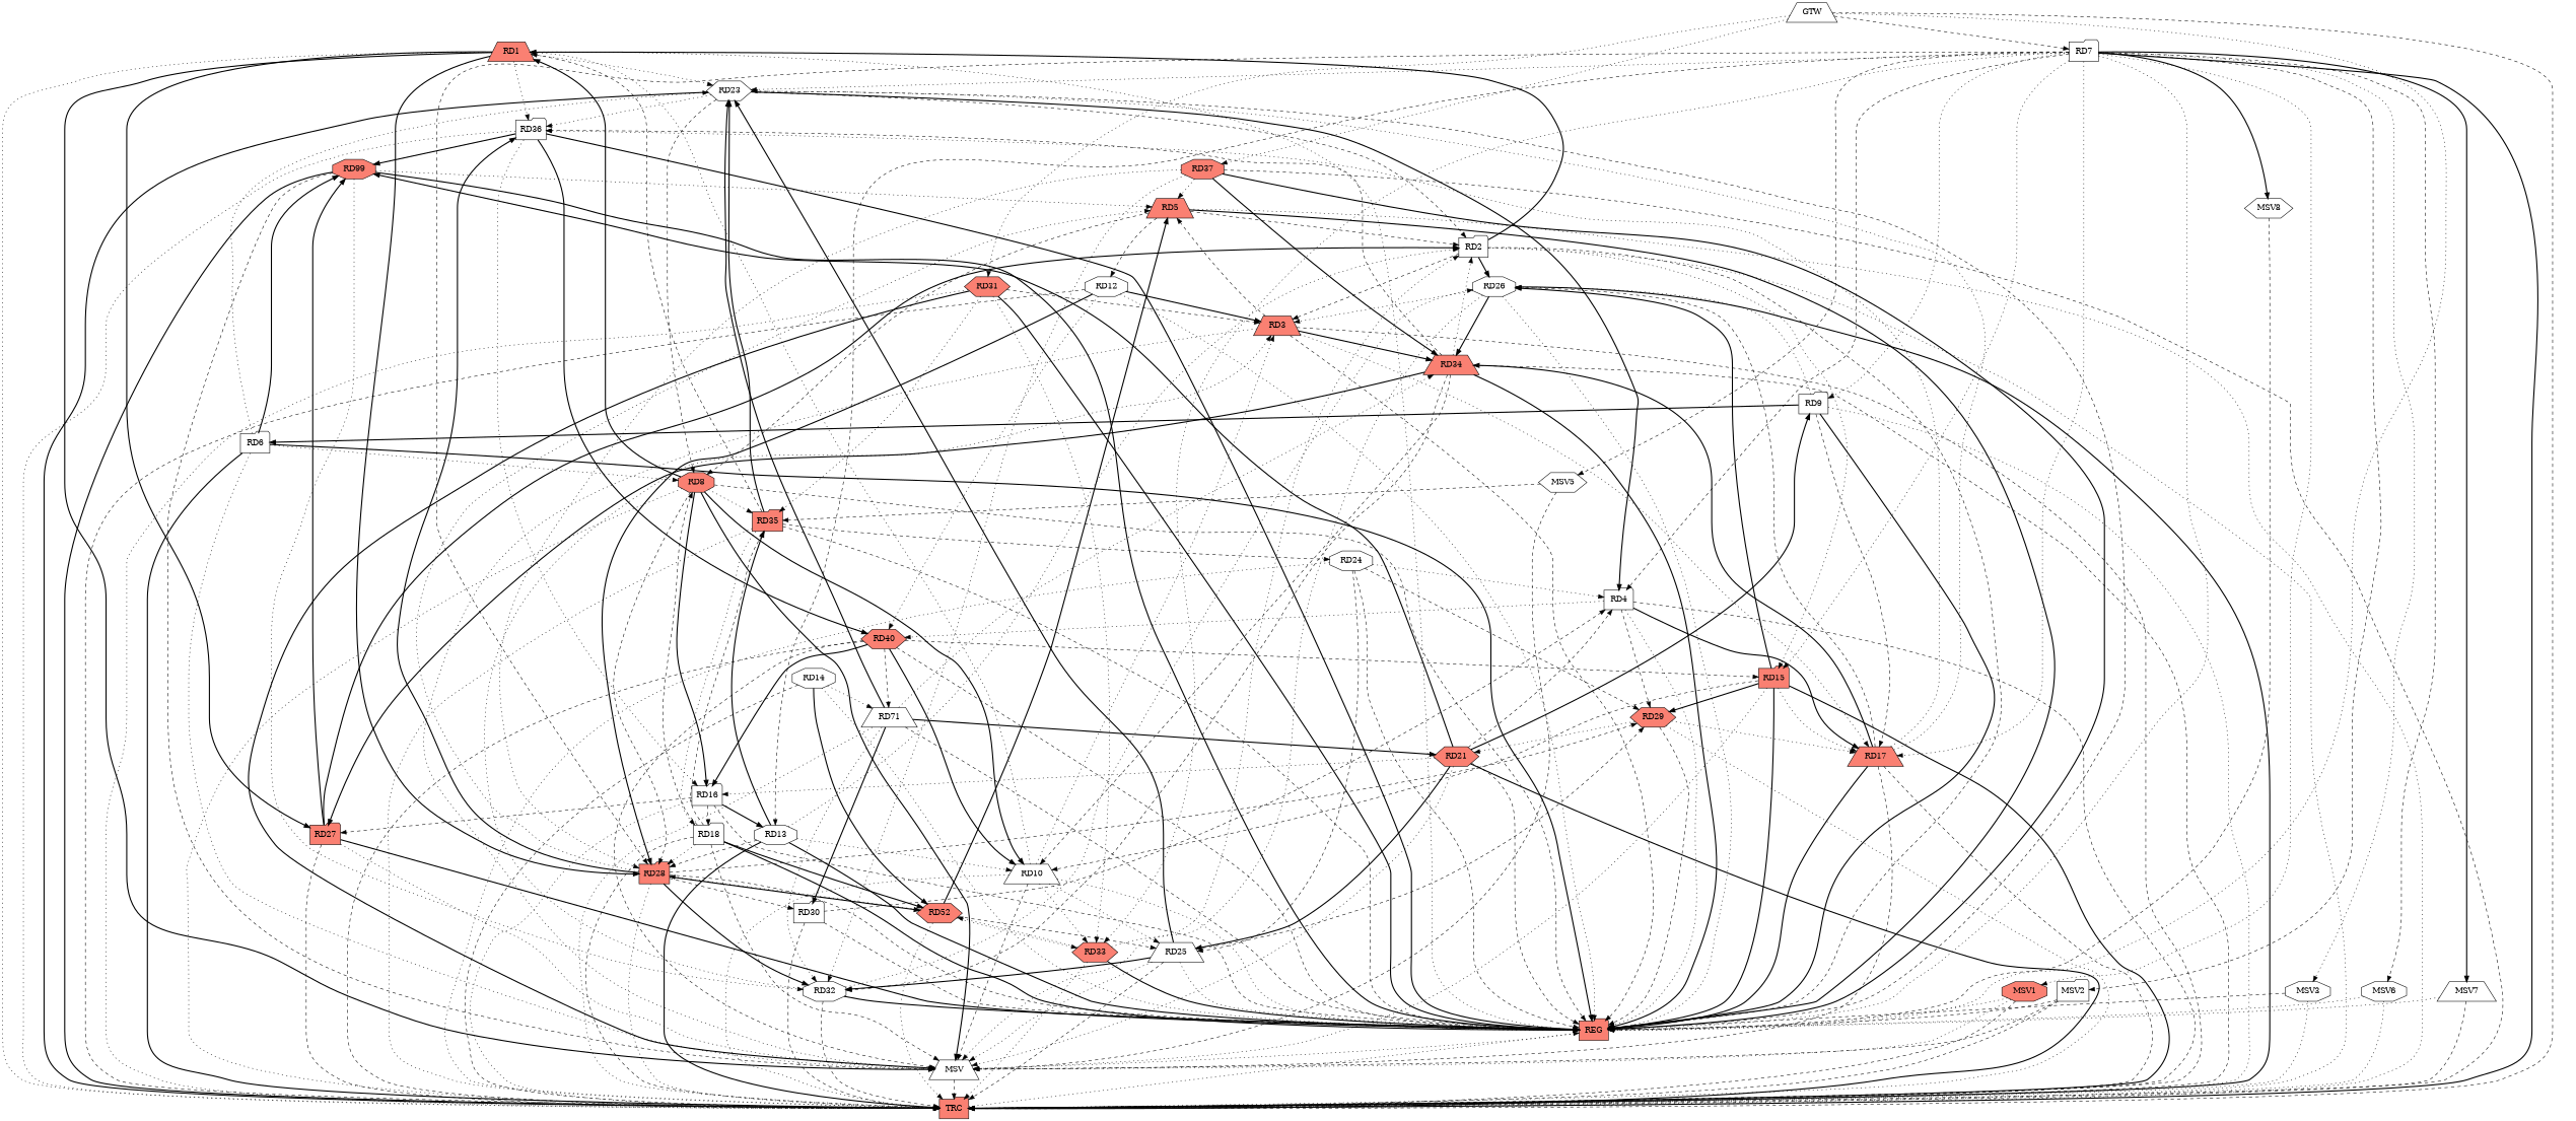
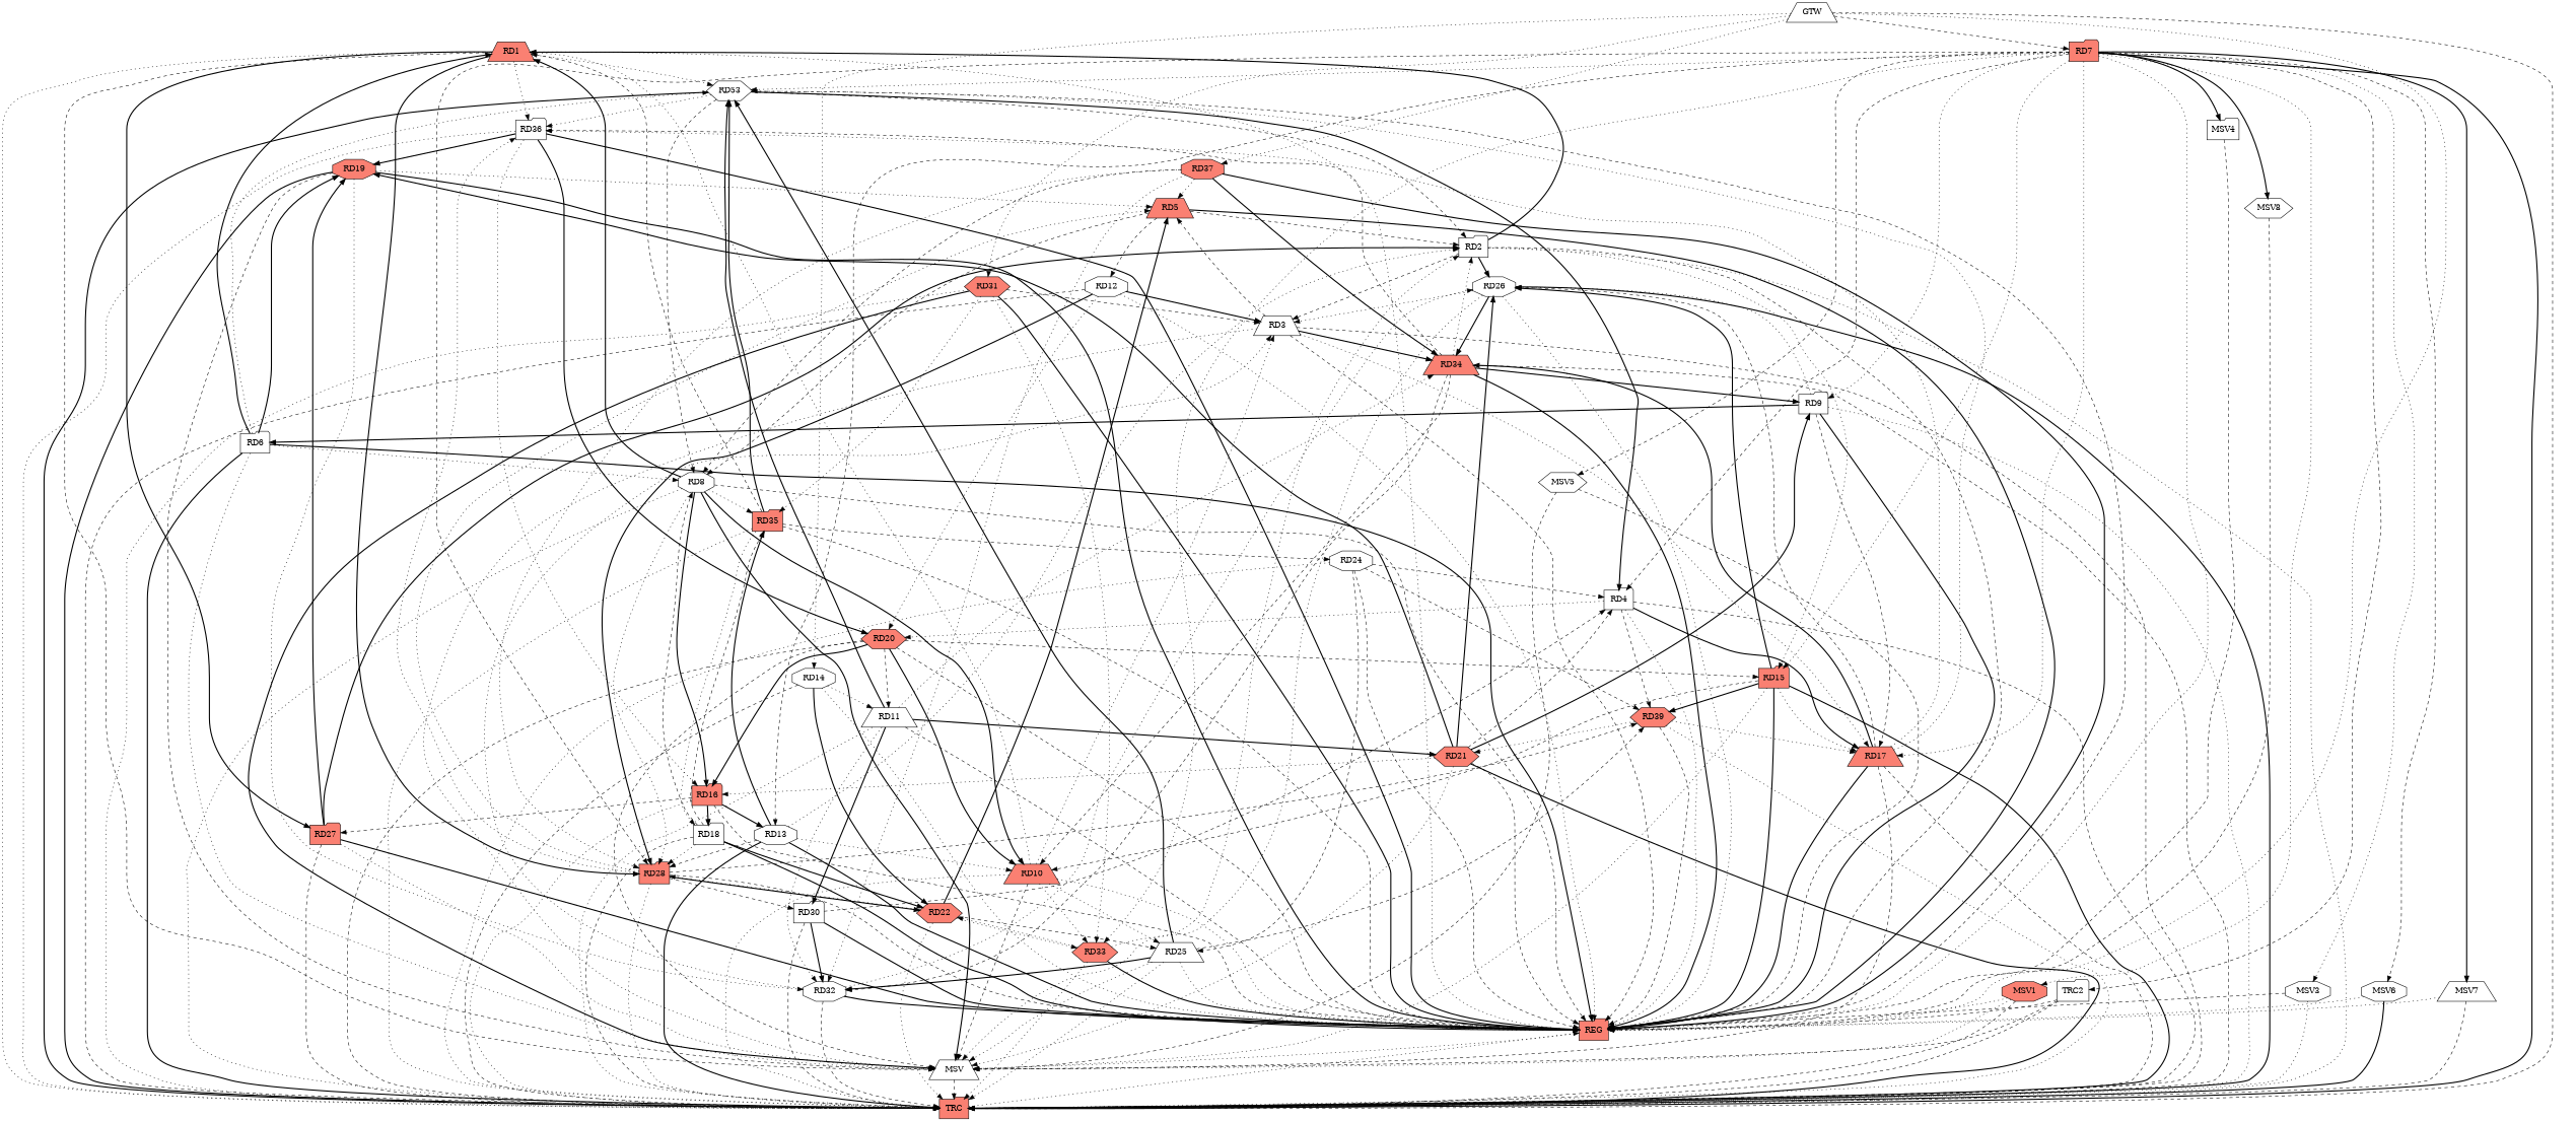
  strict digraph {
    node [fillcolor=white shape=folder style=filled]
    edge [style=dotted]
    n1 [fillcolor=salmon label=RD1 shape=trapezium]
-   n2 [label=RD23 shape=hexagon]
+   n2 [label=RD53 shape=hexagon]
    n3 [fillcolor=salmon label=RD27]
    n4 [fillcolor=salmon label=RD28]
    n5 [label=RD36]
    n6 [fillcolor=salmon label=REG]
    n7 [label=MSV shape=trapezium]
    n8 [fillcolor=salmon label=TRC]
    n9 [label=RD2]
    n10 [label=RD4]
-   n11 [fillcolor=salmon label=RD8 shape=octagon]
-   n12 [fillcolor=salmon label=RD99 shape=octagon]
+   n11 [label=RD8 shape=octagon]
+   n12 [fillcolor=salmon label=RD19 shape=octagon]
    n13 [fillcolor=salmon label=RD5 shape=trapezium]
-   n14 [fillcolor=salmon label=RD29 shape=hexagon]
+   n14 [fillcolor=salmon label=RD39 shape=hexagon]
    n15 [label=RD30]
-   n16 [fillcolor=salmon label=RD52 shape=hexagon]
-   n17 [fillcolor=salmon label=RD40 shape=hexagon]
-   n18 [label=RD16]
-   n19 [fillcolor=salmon label=RD3 shape=trapezium]
+   n16 [fillcolor=salmon label=RD22 shape=hexagon]
+   n17 [fillcolor=salmon label=RD20 shape=hexagon]
+   n18 [fillcolor=salmon label=RD16]
+   n19 [label=RD3 shape=trapezium]
    n20 [fillcolor=salmon label=RD15]
    n21 [label=RD26 shape=octagon]
    n22 [fillcolor=salmon label=RD17 shape=trapezium]
    n23 [fillcolor=salmon label=RD34 shape=trapezium]
-   n24 [label=RD10 shape=trapezium]
+   n24 [fillcolor=salmon label=RD10 shape=trapezium]
    n25 [label=RD12 shape=octagon]
    n26 [label=RD32 shape=octagon]
-   n27 [label=RD71 shape=trapezium]
+   n27 [label=RD11 shape=trapezium]
    n28 [fillcolor=salmon label=RD21 shape=hexagon]
    n29 [fillcolor=salmon label=RD35]
    n30 [label=RD6]
-   n31 [label=RD7]
+   n31 [fillcolor=salmon label=RD7]
    n32 [label=RD9]
    n33 [label=RD13 shape=octagon]
    n34 [fillcolor=salmon label=RD33 shape=hexagon]
    n35 [fillcolor=salmon label=MSV1 shape=octagon]
-   n36 [label=MSV2]
+   n36 [label=TRC2]
    n37 [label=MSV3 shape=octagon]
+   n38 [label=MSV4]
    n39 [label=MSV5 shape=hexagon]
    n40 [label=MSV6 shape=octagon]
    n41 [label=MSV7 shape=trapezium]
    n42 [label=MSV8 shape=hexagon]
    n43 [label=RD25 shape=trapezium]
    n44 [label=RD18]
    n45 [label=RD24 shape=octagon]
    n46 [label=RD14 shape=octagon]
    n47 [fillcolor=salmon label=RD31 shape=hexagon]
    n48 [fillcolor=salmon label=RD37 shape=octagon]
    n49 [label=GTW shape=trapezium]
    n1 -> n2
    n1 -> n3 [style=bold]
    n1 -> n4 [style=bold]
    n1 -> n5
    n1 -> n6
-   n1 -> n7 [style=bold]
+   n1 -> n7 [style=dashed]
    n1 -> n8
    n2 -> n5
    n2 -> n6 [style=dashed]
    n2 -> n8 [style=bold]
    n2 -> n9 [style=dashed]
    n2 -> n10 [style=bold]
    n2 -> n11 [style=dashed]
    n3 -> n6 [style=bold]
    n3 -> n7
    n3 -> n8 [style=dashed]
    n3 -> n9 [style=bold]
    n3 -> n12 [style=bold]
-   n4 -> n5 [style=bold]
+   n4 -> n5
    n4 -> n6 [style=dashed]
    n4 -> n8
    n4 -> n13
    n4 -> n14 [style=dashed]
    n4 -> n15 [style=dashed]
    n4 -> n16 [style=bold]
    n5 -> n6 [style=bold]
    n5 -> n8
    n5 -> n12 [style=bold]
    n5 -> n17 [style=bold]
    n5 -> n18
    n6 -> n7
    n7 -> n8 [style=dashed]
    n8 -> n6
    n9 -> n1 [style=bold]
    n9 -> n6 [style=dashed]
    n9 -> n8
    n9 -> n19 [style=dashed]
    n9 -> n20
    n9 -> n21 [style=bold]
    n10 -> n6
    n10 -> n8 [style=dashed]
    n10 -> n14 [style=dashed]
    n10 -> n17
    n10 -> n22 [style=bold]
    n11 -> n1 [style=bold]
-   n11 -> n4 [style=dashed]
+   n11 -> n4
    n11 -> n6 [style=dashed]
    n11 -> n7 [style=bold]
    n11 -> n8
    n11 -> n18 [style=bold]
    n11 -> n24 [style=bold]
    n11 -> n29
    n12 -> n6 [style=bold]
    n12 -> n7 [style=dashed]
    n12 -> n8 [style=bold]
    n12 -> n13
    n12 -> n26
    n13 -> n6 [style=bold]
-   n13 -> n8
    n13 -> n9 [style=dashed]
    n13 -> n11 [style=dashed]
    n13 -> n25 [style=dashed]
    n14 -> n6 [style=dashed]
    n14 -> n8
    n14 -> n22
    n14 -> n28
-   n15 -> n6 [style=dashed]
+   n15 -> n6 [style=bold]
    n15 -> n8 [style=dashed]
    n15 -> n10 [style=dashed]
-   n4 -> n26 [style=bold]
+   n15 -> n26 [style=bold]
    n16 -> n4
    n16 -> n8
    n16 -> n13 [style=bold]
    n16 -> n34
    n16 -> n43 [style=dashed]
    n17 -> n6 [style=dashed]
    n17 -> n7 [style=dashed]
    n17 -> n8 [style=dashed]
    n17 -> n18 [style=bold]
    n17 -> n20 [style=dashed]
    n17 -> n24 [style=bold]
    n17 -> n27 [style=dashed]
    n18 -> n3 [style=dashed]
    n18 -> n6 [style=dashed]
    n18 -> n8
    n18 -> n33 [style=bold]
-   n18 -> n44 [style=dashed]
+   n18 -> n44 [style=bold]
    n19 -> n6 [style=dashed]
    n19 -> n7
    n19 -> n8 [style=dashed]
    n19 -> n13 [style=dashed]
    n19 -> n22
    n19 -> n23 [style=bold]
    n20 -> n6 [style=bold]
    n20 -> n7
    n20 -> n8 [style=bold]
    n20 -> n14 [style=bold]
    n20 -> n21 [style=bold]
    n20 -> n22
    n20 -> n24 [style=dashed]
    n21 -> n6
    n21 -> n7
    n21 -> n8 [style=bold]
    n21 -> n19
    n21 -> n23 [style=bold]
    n22 -> n2
    n22 -> n5
    n22 -> n6 [style=bold]
    n22 -> n7 [style=dashed]
    n22 -> n8 [style=dashed]
    n22 -> n21 [style=dashed]
    n22 -> n23 [style=bold]
-   n23 -> n3 [style=bold]
+   n23 -> n32 [style=bold]
    n23 -> n5 [style=dashed]
    n23 -> n6 [style=bold]
    n23 -> n8 [style=dashed]
    n23 -> n9
    n23 -> n24 [style=dashed]
    n23 -> n26 [style=dashed]
    n24 -> n1
    n24 -> n6
    n24 -> n7 [style=dashed]
    n24 -> n8
    n24 -> n19
    n24 -> n34
    n24 -> n43
    n25 -> n4 [style=bold]
    n25 -> n6
    n25 -> n8 [style=dashed]
    n25 -> n17
    n25 -> n19 [style=bold]
    n26 -> n6 [style=bold]
    n26 -> n8 [style=dashed]
    n26 -> n19
    n26 -> n21
    n27 -> n2 [style=bold]
    n27 -> n6 [style=dashed]
    n27 -> n8
    n27 -> n15 [style=bold]
    n27 -> n23
    n27 -> n26
    n27 -> n28 [style=bold]
    n28 -> n6 [style=dashed]
    n28 -> n7
    n28 -> n8 [style=bold]
    n28 -> n10 [style=dashed]
    n28 -> n12 [style=bold]
    n28 -> n18
    n28 -> n32 [style=bold]
-   n28 -> n43 [style=bold]
+   n28 -> n21 [style=bold]
    n29 -> n1 [style=dashed]
    n29 -> n2 [style=bold]
    n29 -> n6 [style=dashed]
    n29 -> n8
    n29 -> n44
    n29 -> n45 [style=dashed]
+   n30 -> n1 [style=bold]
    n30 -> n2
    n30 -> n6 [style=bold]
    n30 -> n7
    n30 -> n8 [style=bold]
    n30 -> n11
    n30 -> n12 [style=bold]
    n31 -> n2
    n31 -> n4 [style=dashed]
    n31 -> n6
    n31 -> n8 [style=bold]
    n31 -> n10 [style=dashed]
    n31 -> n20
    n31 -> n22
    n31 -> n32
    n31 -> n33 [style=dashed]
    n31 -> n34
    n31 -> n35
    n31 -> n36 [style=dashed]
    n31 -> n37
+   n31 -> n38 [style=bold]
    n31 -> n39 [style=dashed]
    n31 -> n40 [style=dashed]
    n31 -> n41 [style=bold]
    n31 -> n42 [style=bold]
    n32 -> n6 [style=bold]
    n32 -> n8
    n32 -> n21
    n32 -> n22 [style=dashed]
    n32 -> n30 [style=bold]
    n33 -> n4 [style=dashed]
    n33 -> n6 [style=bold]
    n33 -> n8 [style=bold]
    n33 -> n9
    n33 -> n24
    n33 -> n29 [style=bold]
    n34 -> n6 [style=bold]
    n34 -> n8
    n34 -> n9
    n34 -> n16
    n35 -> n6
    n35 -> n7
    n35 -> n8 [style=dashed]
    n36 -> n6 [style=dashed]
    n36 -> n7 [style=dashed]
    n36 -> n8 [style=dashed]
    n37 -> n6 [style=dashed]
    n37 -> n8
-   n39 -> n29 [style=dashed]
+   n38 -> n6 [style=dashed]
+   n39 -> n6 [style=dashed]
    n39 -> n7 [style=dashed]
    n40 -> n6
-   n40 -> n8
+   n40 -> n8 [style=bold]
    n41 -> n6
    n41 -> n8 [style=dashed]
    n42 -> n6 [style=dashed]
    n43 -> n2 [style=bold]
    n43 -> n6
    n43 -> n7
-   n43 -> n8 [style=dashed]
+   n43 -> n8
    n43 -> n14 [style=dashed]
    n43 -> n26 [style=bold]
    n44 -> n4
    n44 -> n6 [style=bold]
-   n44 -> n7 [style=dashed]
    n44 -> n8 [style=dashed]
    n44 -> n11 [style=dashed]
    n44 -> n16 [style=bold]
    n44 -> n29 [style=dashed]
    n45 -> n6 [style=dashed]
    n45 -> n8
-   n45 -> n10
+   n45 -> n10 [style=dashed]
    n45 -> n14 [style=dashed]
    n45 -> n43 [style=dashed]
    n46 -> n6
    n46 -> n8 [style=dashed]
    n46 -> n16 [style=bold]
    n46 -> n27
    n47 -> n6 [style=bold]
    n47 -> n7 [style=bold]
    n47 -> n8
    n47 -> n19 [style=dashed]
    n47 -> n29
    n47 -> n34
    n48 -> n4
    n48 -> n6 [style=bold]
-   n48 -> n8 [style=dashed]
+   n48 -> n11 [style=dashed]
    n48 -> n13
    n48 -> n23 [style=bold]
    n48 -> n26
    n49 -> n6
    n49 -> n8 [style=dashed]
    n49 -> n31 [style=dashed]
+   n49 -> n46
    n49 -> n47
    n49 -> n48
  }
